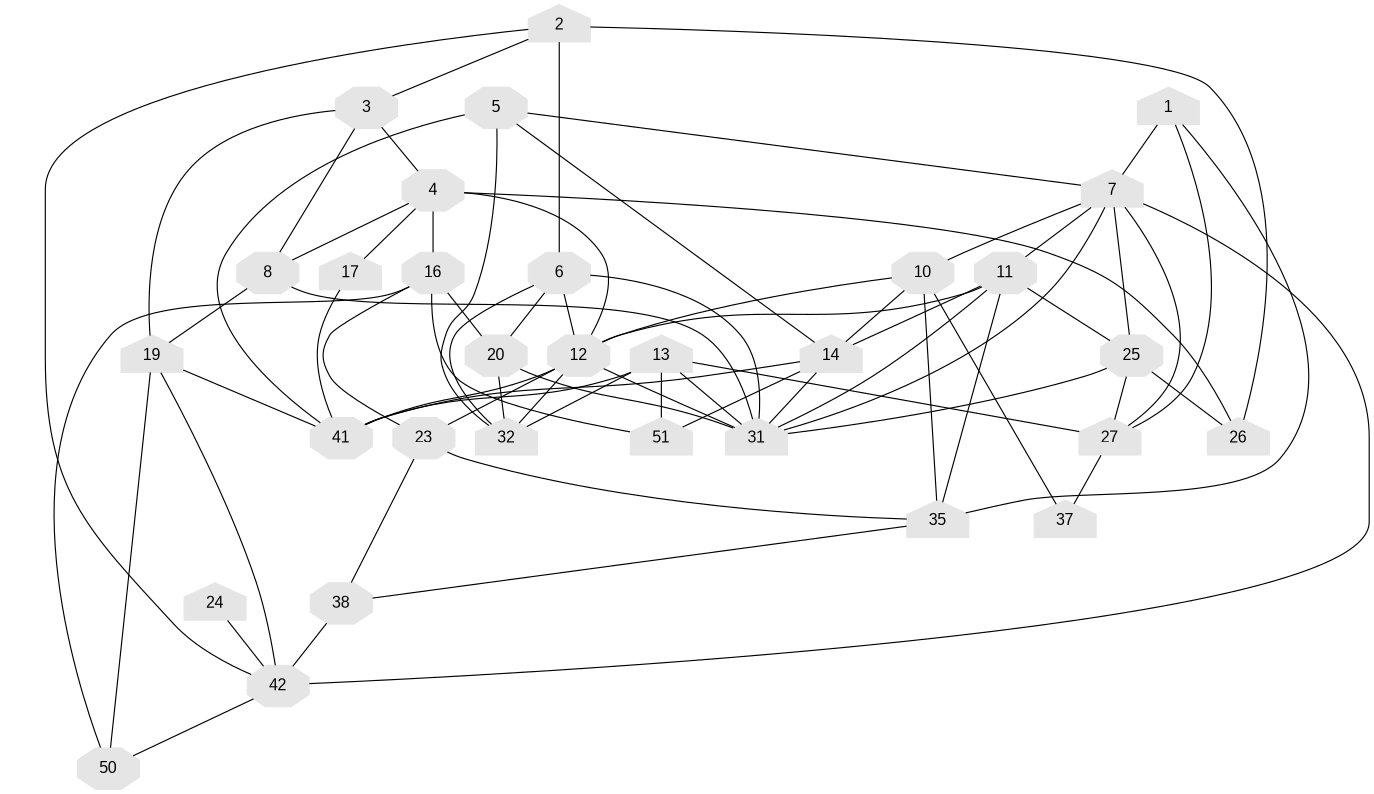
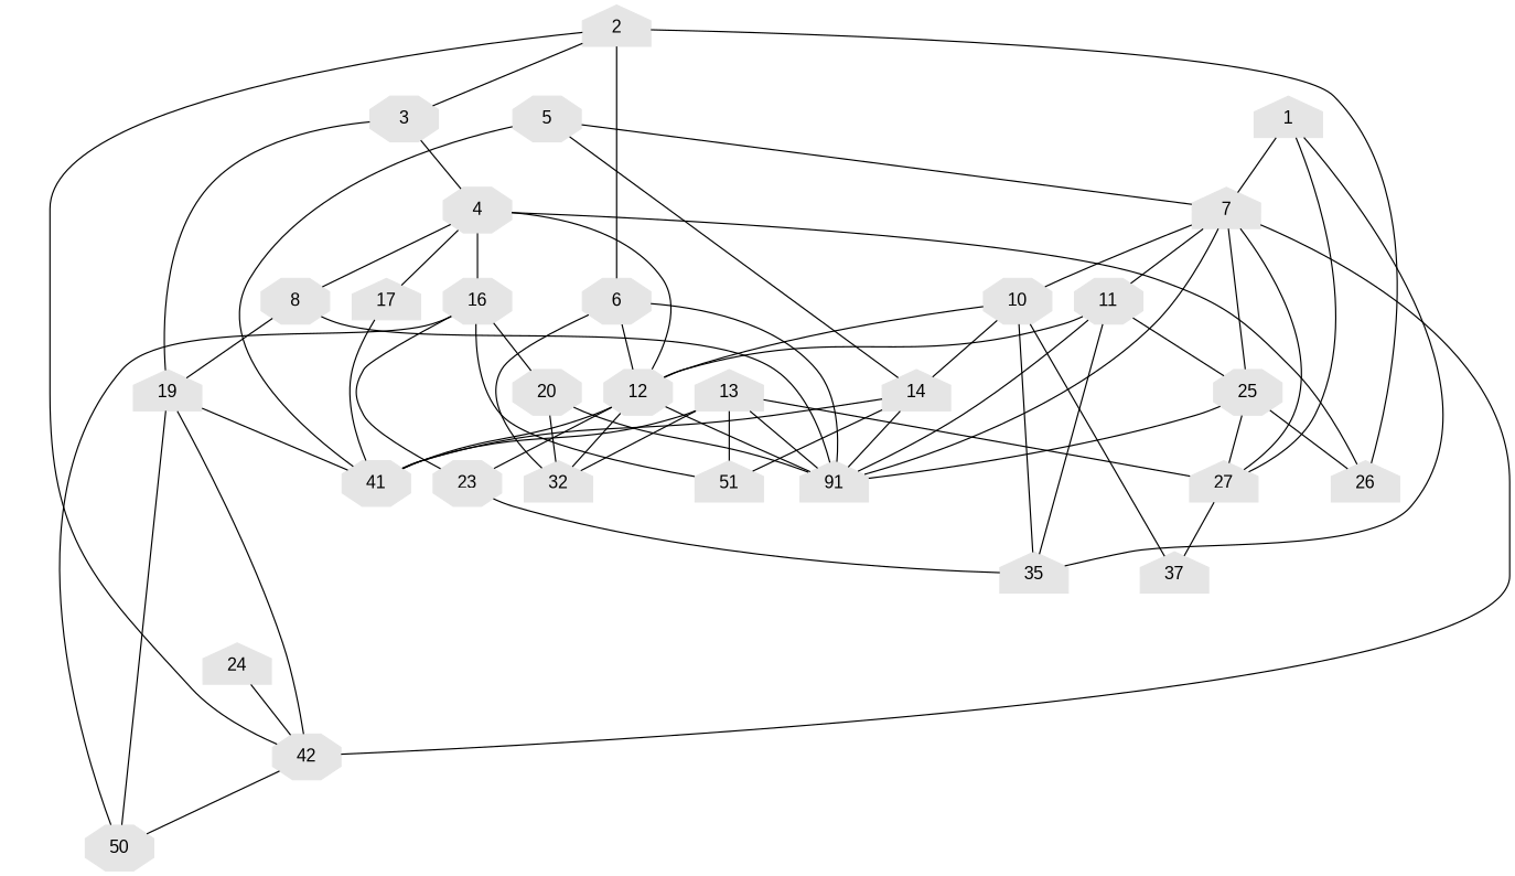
  graph {
    fontname="Liberation Sans"
    node [color=gray90 fontname="Liberation Sans" shape=octagon style=filled]
    edge [fontname="Liberation Sans"]
    1 [shape=house super="+15"]
    7 [shape=house super="+42"]
    27 [shape=house super="+49"]
    35 [shape=house super="+55"]
    n5 [label=42 super="+48"]
-   31 [shape=house super="+34"]
+   31 [shape=house super="+34" label=91]
    10 [super="+39"]
    11 [super="+21"]
    25 [super="+44"]
    37 [shape=house]
-   38 [super="+46"]
    2 [shape=house super="+9"]
    3
    6 [super="+29"]
    26 [shape=house]
    4 [super="+54"]
    8 [super="+53"]
    19 [shape=house super="+43"]
    32 [shape=house super="+52"]
    12 [super="+18"]
    20 [super="+28"]
    50
    16 [super="+22"]
    17 [shape=house super="+33"]
    41 [super="+45"]
    23 [super="+30"]
    51 [shape=house]
    5
    14 [shape=house super="+47"]
    13 [shape=house super="+36"]
    24 [shape=house]
    1 -- 7 [weight=2]
    1 -- 27
    1 -- 35
    7 -- 27
    7 -- n5
    7 -- 31
    7 -- 10
    7 -- 11
    7 -- 25
    27 -- 37
-   35 -- 38
    n5 -- 50
    10 -- 35
    10 -- 37
    10 -- 12
    10 -- 14
    11 -- 35
    11 -- 31
    11 -- 25
    11 -- 12
-   11 -- 14
    25 -- 27
    25 -- 31
    25 -- 26
-   38 -- n5 [weight=3]
    2 -- n5
    2 -- 3
    2 -- 6 [weight=2]
    2 -- 26
    3 -- 4
-   3 -- 8
    3 -- 19
    6 -- 31
    6 -- 32
    6 -- 12
-   6 -- 20
    4 -- 26
    4 -- 8
    4 -- 12
    4 -- 16 [weight=2]
    4 -- 17
    8 -- 31
    8 -- 19
    19 -- n5
    19 -- 50
    19 -- 41
    12 -- 31
    12 -- 32
    12 -- 41
    12 -- 23
    20 -- 31 [weight=2]
    20 -- 32 [weight=2]
    16 -- 20 [weight=2]
    16 -- 50
    16 -- 23
    16 -- 51
    17 -- 41
    23 -- 35
-   23 -- 38
    5 -- 7
-   5 -- 32
    5 -- 41
    5 -- 14
    14 -- 31
    14 -- 41
    14 -- 51
    13 -- 27 [weight=2]
    13 -- 31
    13 -- 32
    13 -- 41
    13 -- 51
    24 -- n5 [weight=2]
  }
